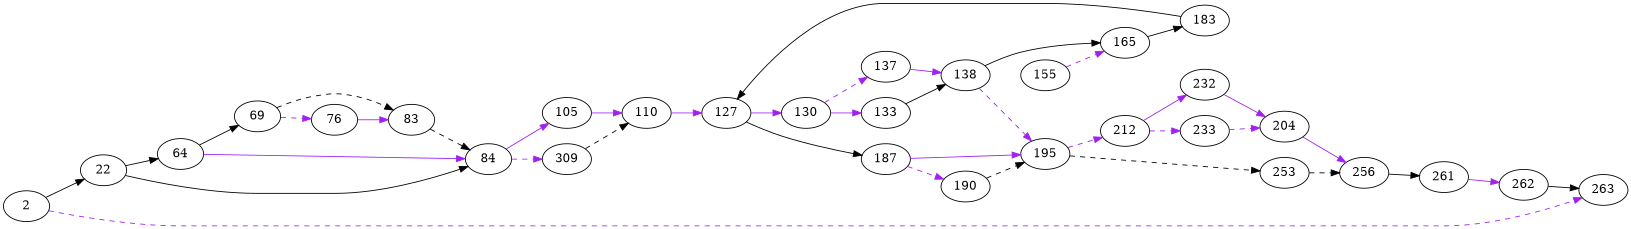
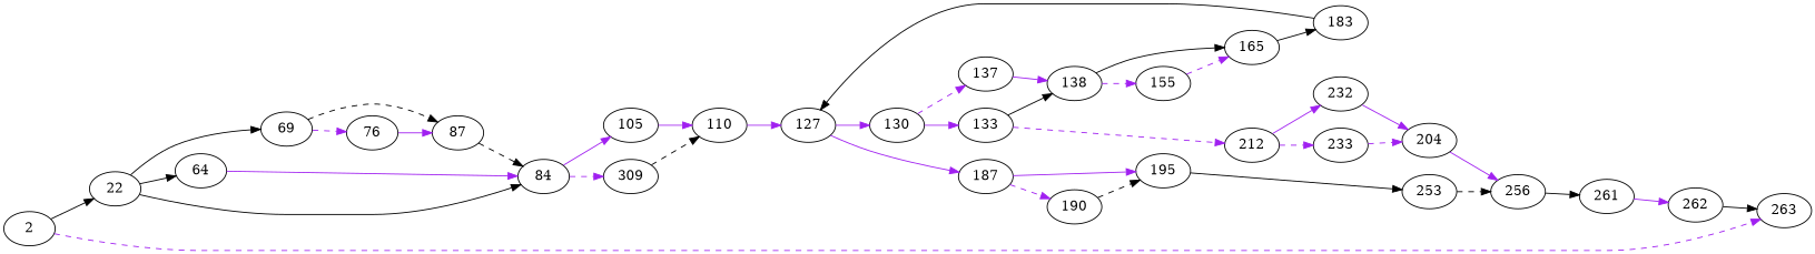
  strict digraph {
    rankdir=LR
    edge [color=purple style=solid]
    2 [entry=true]
    22
    263
    64
    84
    69
    105
    n8 [label=309]
    76
-   83
+   83 [label=87]
    110
    127
    130
    187
    133
    137
    190
    195
    138
    212
    253
    155
    165
    183
    232
    233
    256
    n28 [label=204]
    261
    262
    2 -> 22 [color=black cond=true]
    2 -> 263 [cond=false style=dashed]
    22 -> 64 [color=black cond=true]
    22 -> 84 [color=black cond=false]
    64 -> 84 [cond=false]
-   64 -> 69 [color=black cond=true]
+   22 -> 69 [color=black cond=true]
    84 -> 105 [cond=true]
    84 -> n8 [cond=false style=dashed]
    69 -> 76 [cond=true style=dashed]
    69 -> 83 [color=black cond=false style=dashed]
    105 -> 110
    n8 -> 110 [color=black style=dashed]
    76 -> 83
    83 -> 84 [color=black style=dashed]
    110 -> 127
    127 -> 130 [cond=true]
-   127 -> 187 [color=black cond=false]
+   127 -> 187 [cond=false]
    130 -> 133 [cond=true]
    130 -> 137 [cond=false style=dashed]
    187 -> 190 [cond=true style=dashed]
    187 -> 195 [cond=false]
    133 -> 138 [color=black]
    137 -> 138
    190 -> 195 [color=black style=dashed]
-   195 -> 212 [cond=true style=dashed]
-   195 -> 253 [color=black cond=false style=dashed]
-   138 -> 195 [cond=true style=dashed]
+   133 -> 212 [cond=true style=dashed]
+   195 -> 253 [color=black cond=false]
+   138 -> 155 [cond=true style=dashed]
    138 -> 165 [color=black cond=false]
    212 -> 232 [cond=true]
    212 -> 233 [cond=false style=dashed]
    253 -> 256 [color=black style=dashed]
    155 -> 165 [style=dashed]
    165 -> 183 [color=black]
    183 -> 127 [color=black]
    232 -> n28
    233 -> n28 [style=dashed]
    256 -> 261 [color=black cond=true]
    n28 -> 256
    261 -> 262
    262 -> 263 [color=black]
  }
